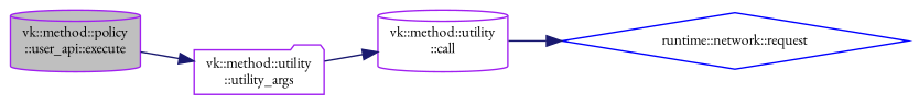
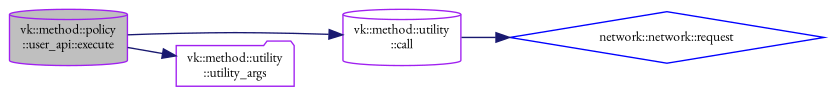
  digraph {
    fontname="EB Garamond"
    rankdir=LR
    node [color=purple fillcolor=white fontname="EB Garamond" fontsize=10 shape=cylinder style=filled]
    edge [color=midnightblue fontname="EB Garamond" fontsize=10 labelfontname=Helvetica labelfontsize=10 style=solid]
    n1 [fillcolor=grey75 fontcolor=black height=0.2 label="vk::method::policy\l::user_api::execute" width=0.4]
    n2 [height=0.2 label="vk::method::utility\l::call" width=0.4]
    n3 [height=0.2 label="vk::method::utility\l::utility_args" shape=folder width=0.4]
-   n4 [color=blue height=0.2 label="runtime::network::request" shape=diamond width=0.4]
-   n3 -> n2
+   n4 [color=blue height=0.2 label="network::network::request" shape=diamond width=0.4]
+   n1 -> n2
    n1 -> n3
    n2 -> n4
  }
